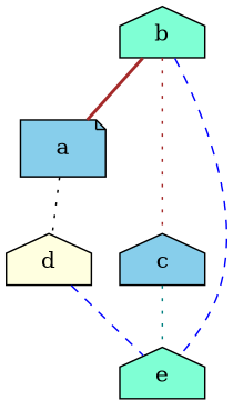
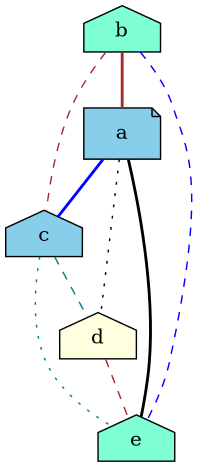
  graph {
    node [fillcolor=skyblue shape=house style=filled]
    edge [color=blue style=dashed]
    a [shape=note]
    c
    d [fillcolor=lightyellow]
    e [fillcolor=aquamarine]
    b [fillcolor=aquamarine]
+   a -- c [style=bold]
    a -- d [color=black style=dotted]
+   a -- e [color=black style=bold]
+   c -- d [color=teal]
    c -- e [color=teal style=dotted]
-   d -- e
+   d -- e [color=brown]
    b -- a [color=brown style=bold]
-   b -- c [color=brown style=dotted]
+   b -- c [color=brown]
    b -- e
  }
